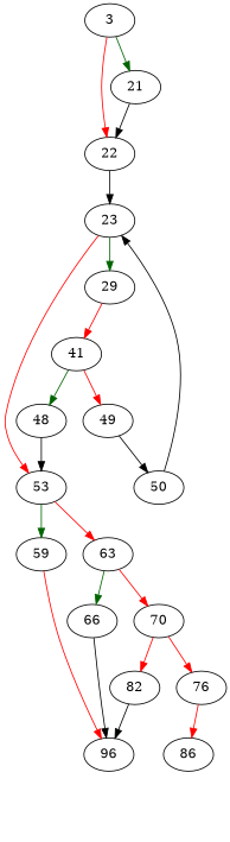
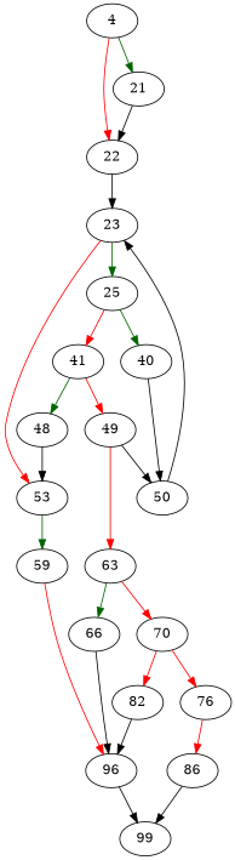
  strict digraph {
-   3 [entry=true]
+   3 [entry=true label=4]
    21
    22
    23
-   29
+   29 [label=25]
    53
+   40
    41
    59
    63
    50
    48
    49
    96
    66
    70
+   99
    82
    76
    86
    3 -> 21 [color=darkgreen cond=true]
    3 -> 22 [color=red cond=false]
    21 -> 22
    22 -> 23
    23 -> 29 [color=darkgreen cond=true]
    23 -> 53 [color=red cond=false]
+   29 -> 40 [color=darkgreen cond=true]
    29 -> 41 [color=red cond=false]
    53 -> 59 [color=darkgreen cond=true]
-   53 -> 63 [color=red cond=false]
+   49 -> 63 [color=red cond=false]
+   40 -> 50
    41 -> 48 [color=darkgreen cond=true]
    41 -> 49 [color=red cond=false]
    59 -> 96 [color=red]
    63 -> 66 [color=darkgreen cond=true]
    63 -> 70 [color=red cond=false]
    50 -> 23
    48 -> 53
    49 -> 50
+   96 -> 99
    66 -> 96
    70 -> 82 [color=red cond=true]
    70 -> 76 [color=red cond=false]
    82 -> 96
    76 -> 86 [color=red cond=false]
+   86 -> 99
  }
